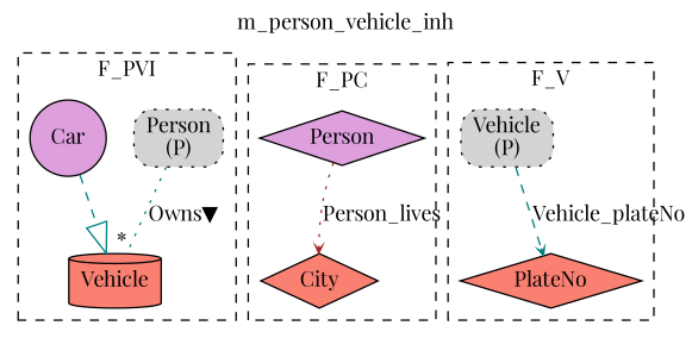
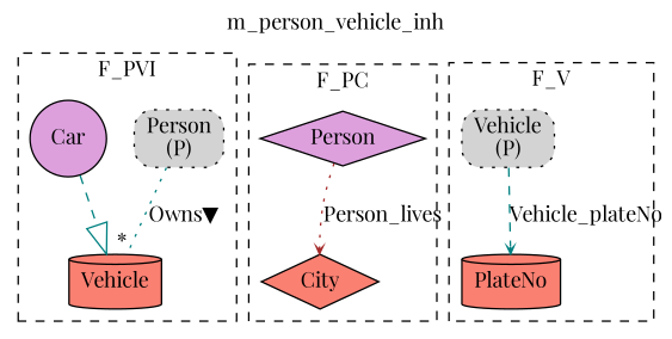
  digraph {
    fontname="Playfair Display"
    label=m_person_vehicle_inh
    labelfontsize=12
    labelloc=tl
    node [fillcolor=salmon fontname="Playfair Display" shape=box style=filled]
    edge [color=teal fontname="Playfair Display" style=dotted arrowhead=vee arrowsize=.5]
    n1 [fillcolor=lightgray label=<Person<br/>(P)> style="rounded,filled,dotted"]
    n2 [fillcolor=plum label=Car shape=circle]
    n3 [label=Vehicle shape=cylinder]
    n4 [fillcolor=plum label=Person shape=diamond]
    n5 [label=City shape=diamond]
    n6 [fillcolor=lightgray label=<Vehicle<br/>(P)> style="rounded,filled,dotted"]
-   n7 [label=PlateNo shape=diamond]
+   n7 [label=PlateNo shape=cylinder]
    subgraph cluster_1 {
      label=F_PVI
      style=dashed
      n1
      n2
      n3
    }
    subgraph cluster_2 {
      label=F_PC
      style=dashed
      n4
      n5
    }
    subgraph cluster_3 {
      label=F_V
      style=dashed
      n6
      n7
    }
    n1 -> n3 [dir=none headlabel="*" label="Owns▼" arrowhead="" arrowsize=""]
    n2 -> n3 [arrowhead=onormal arrowsize=2.0 style=dashed]
    n4 -> n5 [color=brown label=Person_lives]
    n6 -> n7 [label=Vehicle_plateNo style=dashed]
  }
